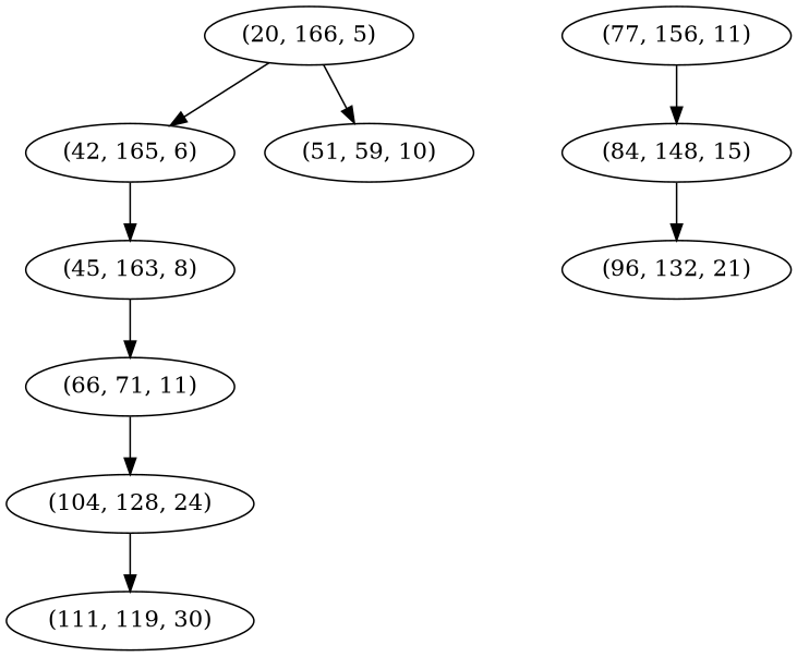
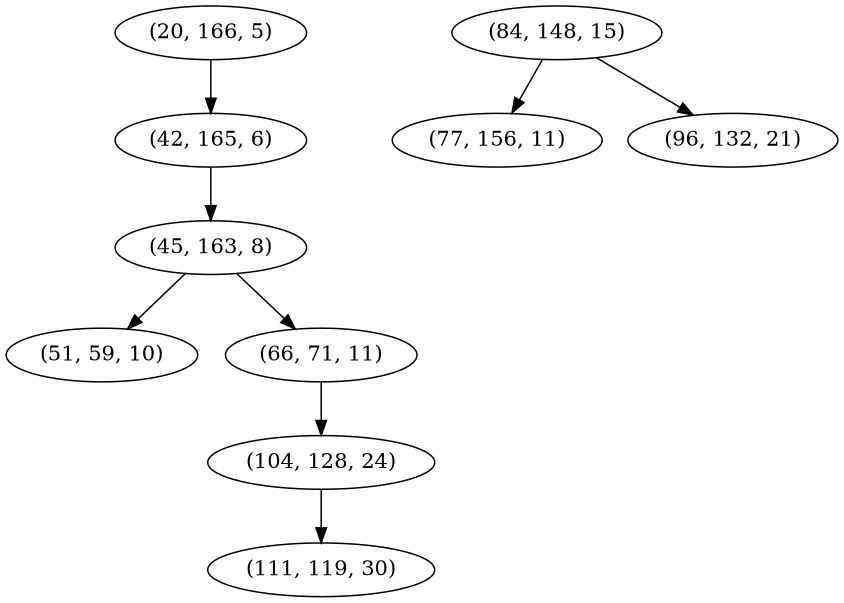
  digraph {
    fontname="DejaVu Serif"
    node [fontname="DejaVu Serif"]
    edge [fontname="DejaVu Serif"]
    "(20, 166, 5)"
    "(42, 165, 6)"
    "(45, 163, 8)"
    "(51, 59, 10)"
    "(66, 71, 11)"
    "(104, 128, 24)"
    "(77, 156, 11)"
    "(84, 148, 15)"
    "(96, 132, 21)"
    "(111, 119, 30)"
    "(20, 166, 5)" -> "(42, 165, 6)"
    "(42, 165, 6)" -> "(45, 163, 8)"
-   "(20, 166, 5)" -> "(51, 59, 10)"
+   "(45, 163, 8)" -> "(51, 59, 10)"
    "(45, 163, 8)" -> "(66, 71, 11)"
    "(66, 71, 11)" -> "(104, 128, 24)"
    "(104, 128, 24)" -> "(111, 119, 30)"
-   "(77, 156, 11)" -> "(84, 148, 15)"
+   "(84, 148, 15)" -> "(77, 156, 11)"
    "(84, 148, 15)" -> "(96, 132, 21)"
  }
